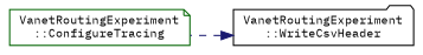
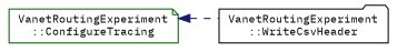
  digraph {
    rankdir=RL
    fontname="IBM Plex Mono"
    node [fillcolor=white fontname="IBM Plex Mono" fontsize=10 style=filled]
    n1 [color=black fontcolor=black height=0.2 label="VanetRoutingExperiment\l::WriteCsvHeader" shape=folder width=0.4]
    n2 [color=darkgreen height=0.2 label="VanetRoutingExperiment\l::ConfigureTracing" shape=note width=0.4]
-   n1 -> n2 [color=midnightblue dir=back fontname="IBM Plex Mono" fontsize=10 labelfontname=Helvetica labelfontsize=10 style=dashed]
+   n2 -> n1 [color=midnightblue dir=back fontname="IBM Plex Mono" fontsize=10 labelfontname=Helvetica labelfontsize=10 style=dashed]
  }
